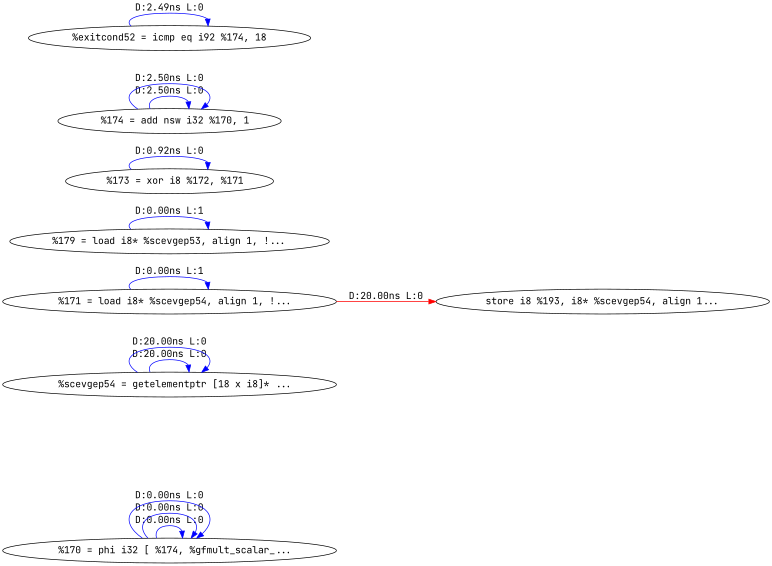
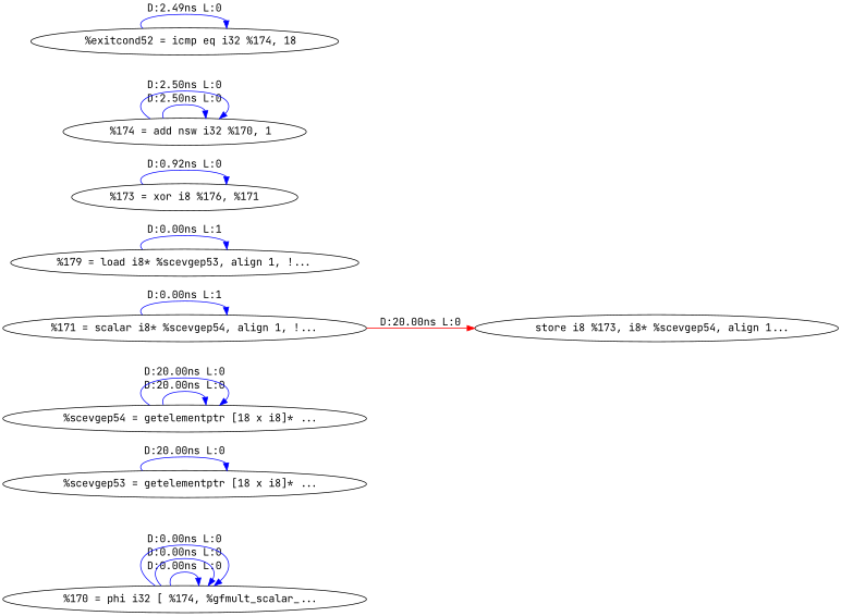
  digraph {
    fontname="JetBrains Mono"
    rankdir=LR
    node [fontname="JetBrains Mono"]
    edge [color=blue fontname="JetBrains Mono"]
    n1 [label="  %170 = phi i32 [ %174, %gfmult_scalar_..."]
+   n2 [label="  %scevgep53 = getelementptr [18 x i8]* ..."]
    n3 [label="  %scevgep54 = getelementptr [18 x i8]* ..."]
-   n4 [label="  %171 = load i8* %scevgep54, align 1, !..."]
-   n5 [label="store i8 %193, i8* %scevgep54, align 1..."]
+   n4 [label="%171 = scalar i8* %scevgep54, align 1, !..."]
+   n5 [label="  store i8 %173, i8* %scevgep54, align 1..."]
    n6 [label="%179 = load i8* %scevgep53, align 1, !..."]
-   n7 [label="  %173 = xor i8 %172, %171"]
+   n7 [label="%173 = xor i8 %176, %171"]
    n8 [label="  %174 = add nsw i32 %170, 1"]
-   n9 [label="%exitcond52 = icmp eq i92 %174, 18"]
+   n9 [label="  %exitcond52 = icmp eq i32 %174, 18"]
    n1 -> n1 [label="D:0.00ns L:0"]
    n1 -> n1 [label="D:0.00ns L:0"]
    n1 -> n1 [label="D:0.00ns L:0"]
+   n2 -> n2 [label="D:20.00ns L:0"]
    n3 -> n3 [label="D:20.00ns L:0"]
    n3 -> n3 [label="D:20.00ns L:0"]
    n4 -> n4 [label="D:0.00ns L:1"]
    n4 -> n5 [color=red label="D:20.00ns L:0"]
    n6 -> n6 [label="D:0.00ns L:1"]
    n7 -> n7 [label="D:0.92ns L:0"]
    n8 -> n8 [label="D:2.50ns L:0"]
    n8 -> n8 [label="D:2.50ns L:0"]
    n9 -> n9 [label="D:2.49ns L:0"]
  }
